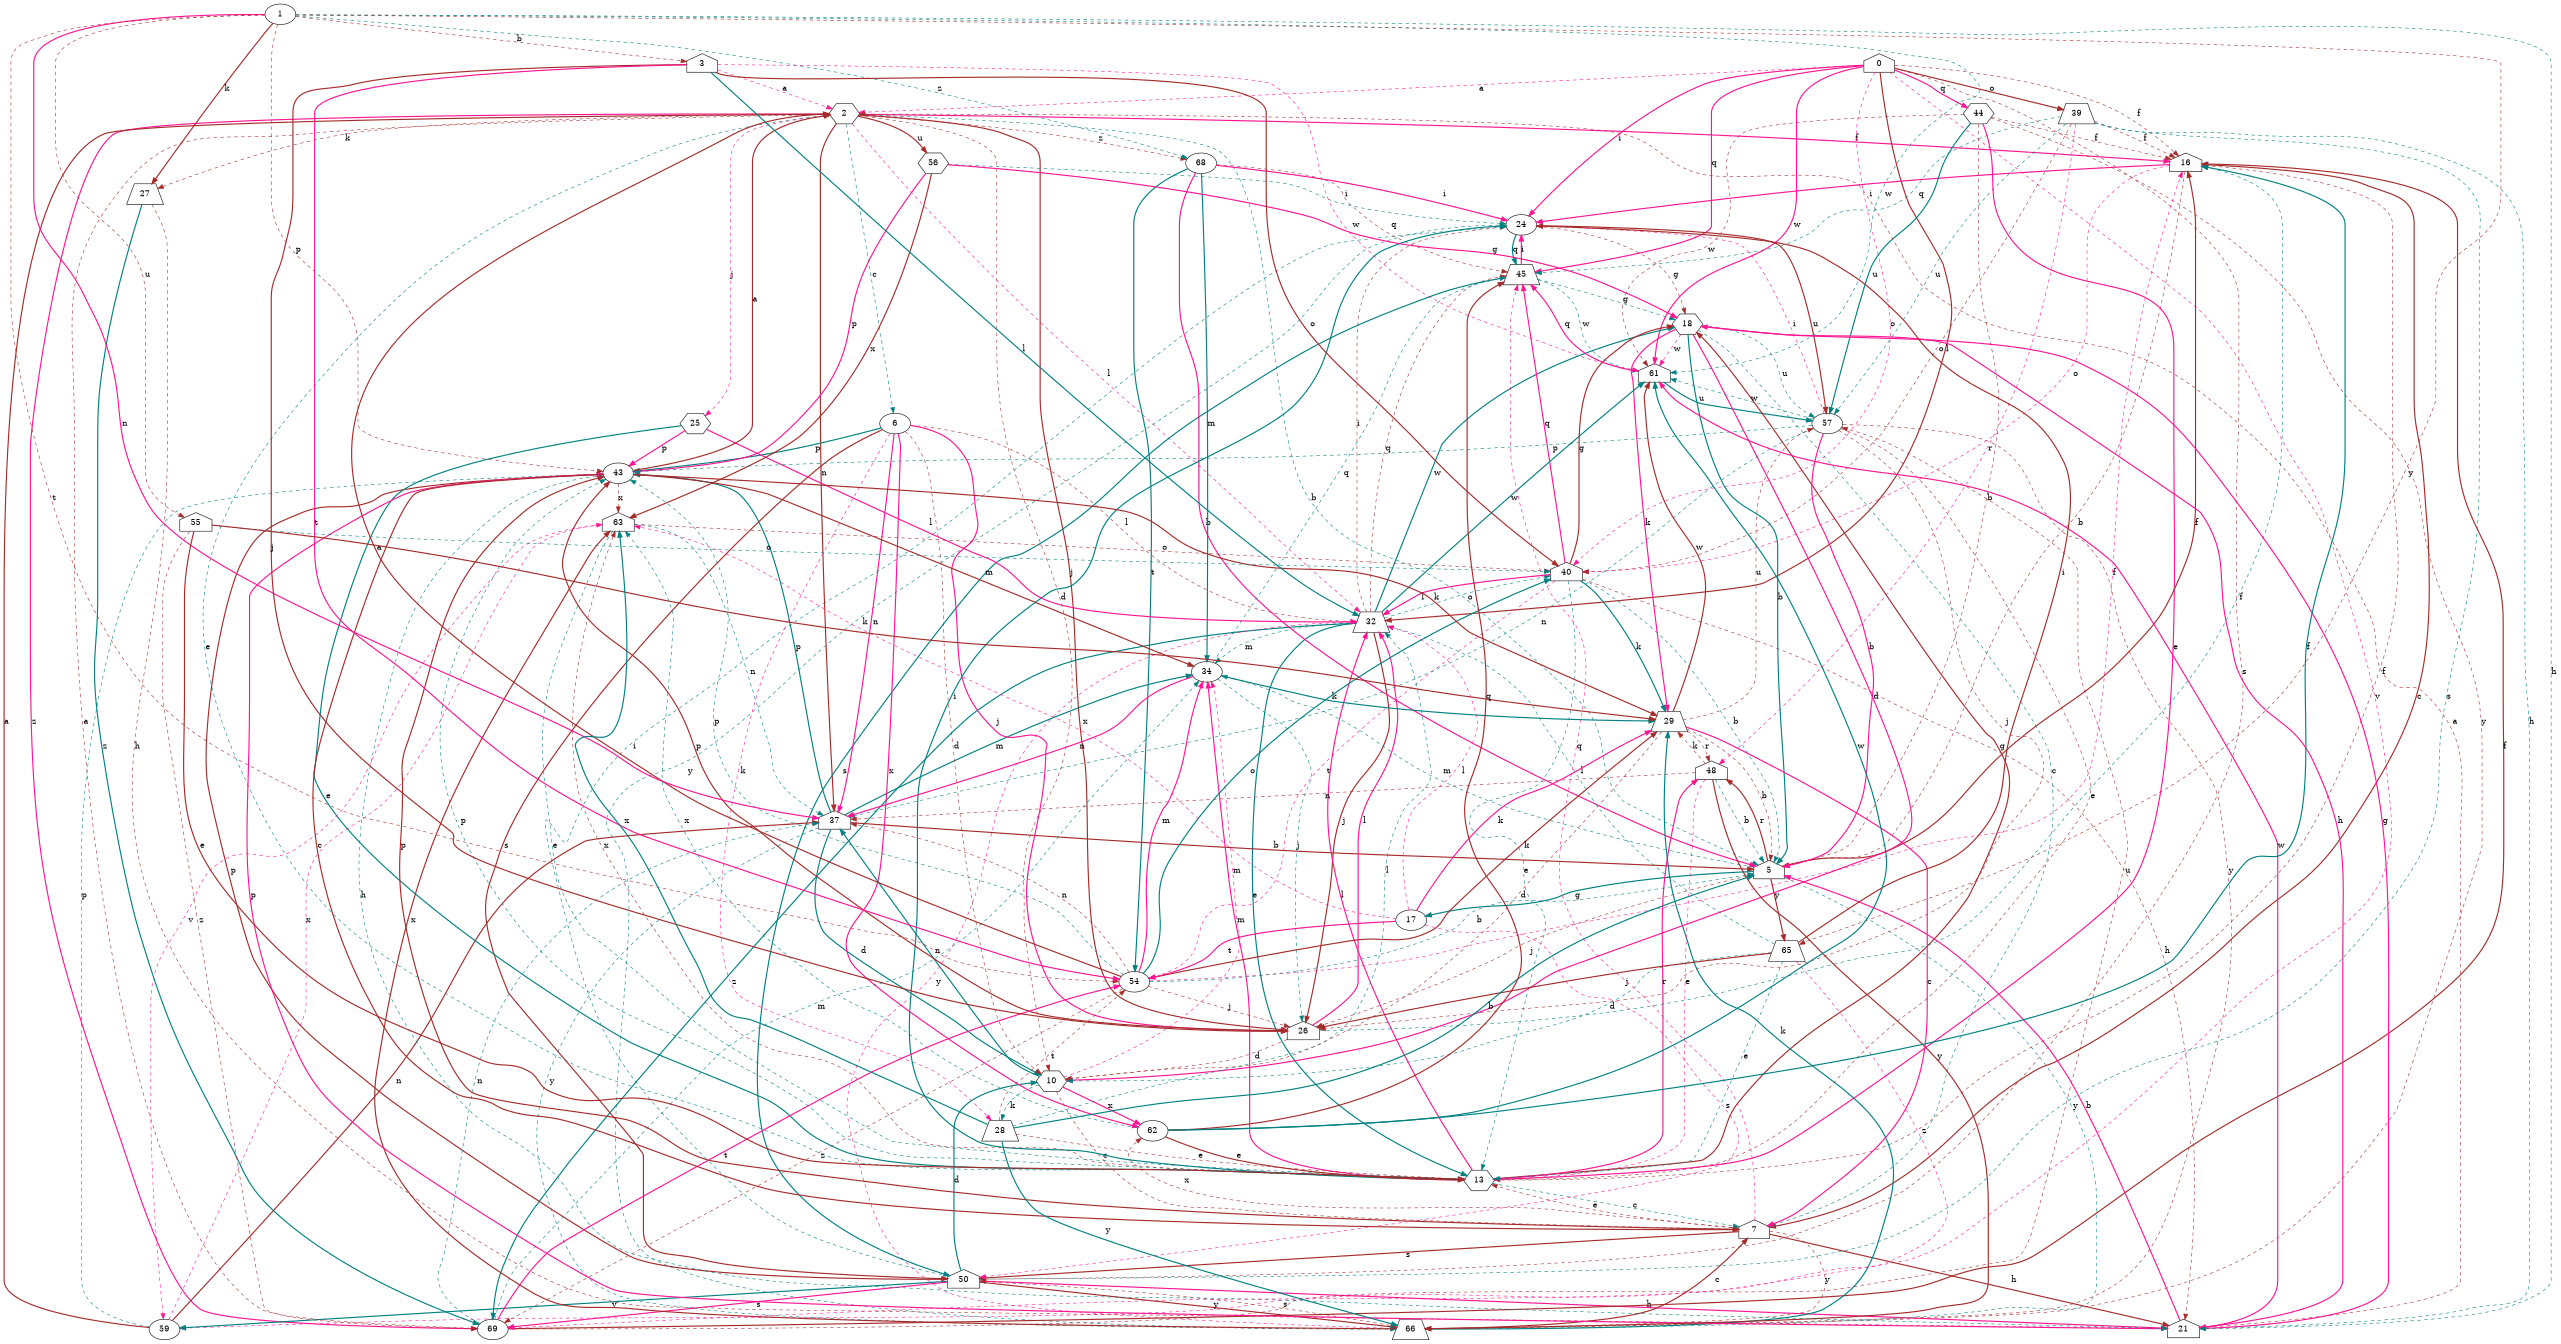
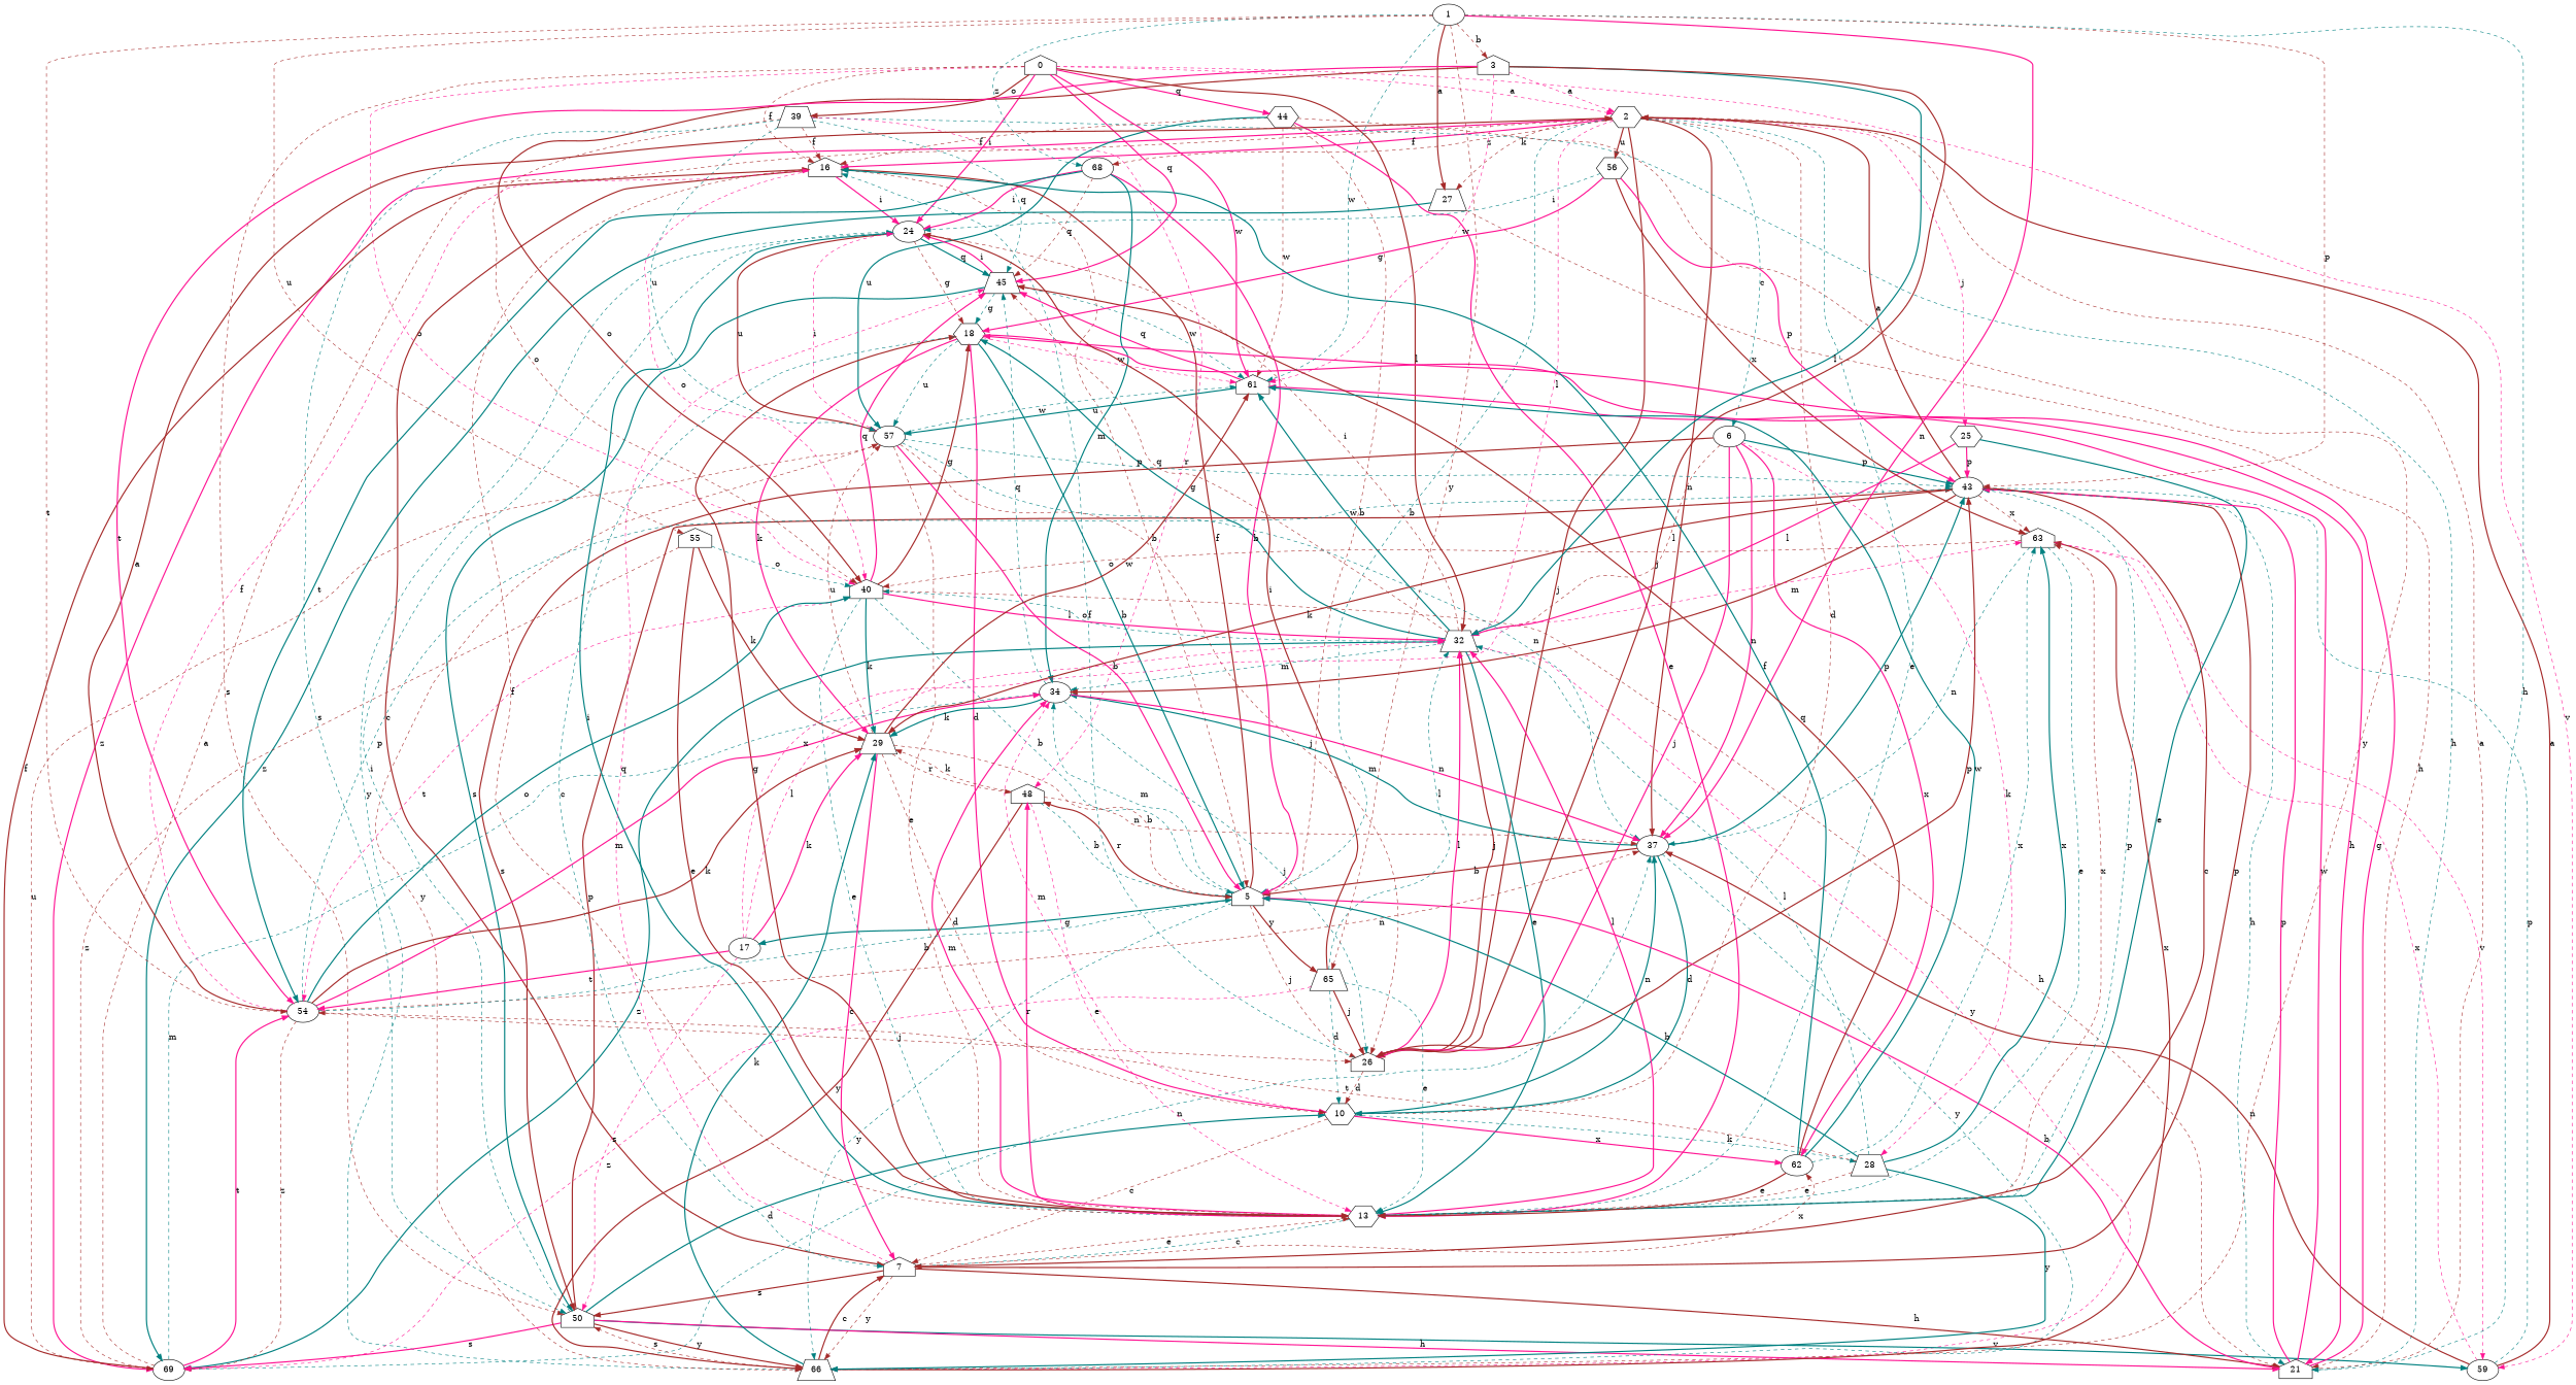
  strict digraph {
    node [shape=house]
    edge [color=brown style=dashed]
    2 [shape=hexagon]
    0
    16
    24 [shape=ellipse]
    32 [shape=trapezium]
    39 [shape=trapezium]
    40
    44 [shape=hexagon]
    45 [shape=trapezium]
    50
    59 [shape=ellipse]
    61
    27 [shape=trapezium]
-   37
+   37 [shape=ellipse]
    n15 [label=68 shape=ellipse]
    5
    6 [shape=ellipse]
    10 [shape=hexagon]
    13 [shape=hexagon]
    25 [shape=hexagon]
    26
    56 [shape=hexagon]
    69 [shape=ellipse]
    7
    66 [shape=trapezium]
    18 [shape=hexagon]
    57 [shape=ellipse]
    34 [shape=ellipse]
    21
    48
    54 [shape=ellipse]
    29 [shape=trapezium]
    43 [shape=ellipse]
    63
    1 [shape=ellipse]
    3
    55
    65 [shape=trapezium]
    17 [shape=ellipse]
    28 [shape=trapezium]
    62 [shape=ellipse]
    2 -> 16 [color=deeppink label=f style=bold]
    2 -> 32 [color=deeppink label=l]
    2 -> 27 [label=k]
    2 -> 37 [label=n style=bold]
    2 -> n15 [label=z]
    2 -> 5 [color=teal label=b]
    2 -> 6 [color=teal label=c]
    2 -> 10 [label=d]
    2 -> 13 [color=teal label=e]
    2 -> 25 [color=deeppink label=j]
    2 -> 26 [label=j style=bold]
    2 -> 56 [label=u style=bold]
    2 -> 69 [color=deeppink label=z style=bold]
    0 -> 2 [color=deeppink label=a]
    0 -> 16 [label=f]
    0 -> 24 [color=deeppink label=i style=bold]
    0 -> 32 [label=l style=bold]
    0 -> 39 [label=o style=bold]
    0 -> 40 [color=deeppink label=o]
    0 -> 44 [color=deeppink label=q style=bold]
    0 -> 45 [color=deeppink label=q style=bold]
    0 -> 50 [label=s]
    0 -> 59 [color=deeppink label=v]
    0 -> 61 [color=deeppink label=w style=bold]
    16 -> 24 [color=deeppink label=i style=bold]
    16 -> 40 [color=deeppink label=o]
    16 -> 5 [label=b]
    16 -> 7 [label=c style=bold]
    24 -> 45 [color=teal label=q style=bold]
    24 -> 66 [color=teal label=y]
    24 -> 18 [label=g]
    24 -> 57 [label=u style=bold]
    32 -> 24 [label=i]
    32 -> 40 [color=teal label=o]
    32 -> 45 [label=q]
    32 -> 61 [color=teal label=w style=bold]
    32 -> 13 [color=teal label=e style=bold]
    32 -> 26 [label=j style=bold]
    32 -> 69 [color=teal label=z style=bold]
    32 -> 66 [color=deeppink label=y]
-   32 -> 18 [color=teal label=w style=bold]
+   32 -> 18 [color=teal label=g style=bold]
    32 -> 34 [color=teal label=m]
    39 -> 16 [label=f]
    39 -> 40 [label=o]
    39 -> 45 [color=teal label=q]
    39 -> 50 [color=teal label=s]
    39 -> 57 [color=teal label=u]
    39 -> 21 [color=teal label=h]
    39 -> 48 [color=deeppink label=r]
    40 -> 32 [color=deeppink label=l style=bold]
    40 -> 45 [color=deeppink label=q style=bold]
    40 -> 5 [color=teal label=b]
    40 -> 13 [color=teal label=e]
    40 -> 18 [label=g style=bold]
    40 -> 21 [label=h]
    40 -> 54 [color=deeppink label=t]
    40 -> 29 [color=teal label=k style=bold]
    44 -> 16 [label=f]
    44 -> 61 [label=w]
    44 -> 5 [label=b]
    44 -> 13 [color=deeppink label=e style=bold]
    44 -> 66 [label=y]
    44 -> 57 [color=teal label=u style=bold]
    45 -> 24 [color=deeppink label=i style=bold]
    45 -> 50 [color=teal label=s style=bold]
    45 -> 61 [color=teal label=w]
    45 -> 18 [color=teal label=g]
    50 -> 24 [color=teal label=i]
    50 -> 59 [color=teal label=v style=bold]
    50 -> 10 [color=teal label=d style=bold]
    50 -> 69 [color=deeppink label=s style=bold]
    50 -> 66 [label=y style=bold]
    50 -> 21 [color=deeppink label=h style=bold]
    50 -> 43 [label=p style=bold]
    59 -> 2 [label=a style=bold]
    59 -> 37 [label=n style=bold]
    59 -> 43 [color=teal label=p]
    59 -> 63 [color=deeppink label=x]
    61 -> 45 [color=deeppink label=q style=bold]
    61 -> 57 [color=teal label=u style=bold]
    27 -> 69 [color=teal label=z style=bold]
    27 -> 21 [label=h]
    37 -> 5 [label=b style=bold]
    37 -> 10 [color=teal label=d style=bold]
    37 -> 66 [color=teal label=y]
    37 -> 34 [color=teal label=m style=bold]
    37 -> 43 [color=teal label=p style=bold]
    n15 -> 24 [color=deeppink label=i style=bold]
    n15 -> 45 [label=q]
    n15 -> 5 [color=deeppink label=b style=bold]
    n15 -> 34 [color=teal label=m style=bold]
    n15 -> 54 [color=teal label=t style=bold]
    5 -> 16 [label=f style=bold]
    5 -> 26 [label=j]
    5 -> 66 [color=teal label=y]
    5 -> 34 [color=teal label=m]
    5 -> 48 [label=r style=bold]
    5 -> 65 [label=y style=bold]
    5 -> 17 [color=teal label=g style=bold]
    6 -> 32 [label=l]
    6 -> 50 [label=s style=bold]
    6 -> 37 [color=deeppink label=n style=bold]
-   6 -> 10 [label=d]
    6 -> 26 [color=deeppink label=j style=bold]
    6 -> 43 [color=teal label=p style=bold]
    6 -> 28 [color=deeppink label=k]
    6 -> 62 [color=deeppink label=x style=bold]
    10 -> 37 [color=teal label=n style=bold]
    10 -> 7 [label=c]
    10 -> 34 [color=deeppink label=m]
    10 -> 28 [color=teal label=k]
    10 -> 62 [color=deeppink label=x style=bold]
    13 -> 16 [label=f]
    13 -> 24 [color=teal label=i style=bold]
    13 -> 32 [color=deeppink label=l style=bold]
    13 -> 7 [color=teal label=c]
    13 -> 18 [label=g style=bold]
    13 -> 34 [color=deeppink label=m style=bold]
    13 -> 48 [color=deeppink label=r style=bold]
    13 -> 43 [color=teal label=p]
    13 -> 63 [label=x]
    25 -> 32 [color=deeppink label=l style=bold]
    25 -> 13 [color=teal label=e style=bold]
    25 -> 43 [color=deeppink label=p style=bold]
    26 -> 16 [color=teal label=f]
    26 -> 32 [color=deeppink label=l style=bold]
    26 -> 10 [label=d]
    26 -> 43 [label=p style=bold]
    56 -> 24 [color=teal label=i]
    56 -> 18 [color=deeppink label=g style=bold]
    56 -> 43 [color=deeppink label=p style=bold]
    56 -> 63 [label=x style=bold]
    69 -> 2 [label=a]
    69 -> 16 [label=f style=bold]
    69 -> 37 [color=teal label=n]
    69 -> 57 [label=u]
    69 -> 34 [color=teal label=m]
    69 -> 54 [color=deeppink label=t style=bold]
    7 -> 45 [color=deeppink label=q]
    7 -> 50 [label=s style=bold]
    7 -> 13 [label=e]
    7 -> 66 [label=y]
    7 -> 21 [label=h style=bold]
    7 -> 43 [label=p style=bold]
    7 -> 62 [label=x]
    66 -> 50 [label=s]
    66 -> 7 [label=c style=bold]
    66 -> 29 [color=teal label=k style=bold]
    66 -> 63 [label=x style=bold]
    18 -> 61 [color=deeppink label=w]
    18 -> 5 [color=teal label=b style=bold]
    18 -> 10 [color=deeppink label=d style=bold]
    18 -> 7 [color=teal label=c]
    18 -> 57 [color=teal label=u]
    18 -> 21 [color=deeppink label=h style=bold]
    18 -> 29 [color=deeppink label=k style=bold]
    57 -> 24 [color=deeppink label=i]
    57 -> 61 [color=teal label=w]
    57 -> 37 [color=teal label=n]
    57 -> 5 [color=deeppink label=b style=bold]
    57 -> 13 [label=e]
    57 -> 26 [label=j]
    57 -> 66 [label=y]
    57 -> 43 [color=teal label=p]
    34 -> 45 [color=teal label=q]
    34 -> 37 [color=deeppink label=n style=bold]
    34 -> 26 [color=teal label=j]
    34 -> 29 [color=teal label=k style=bold]
    21 -> 2 [label=a]
    21 -> 61 [color=deeppink label=w style=bold]
    21 -> 5 [color=deeppink label=b style=bold]
    21 -> 18 [color=deeppink label=g style=bold]
    21 -> 43 [color=deeppink label=p style=bold]
    48 -> 37 [label=n]
    48 -> 5 [color=teal label=b]
    48 -> 13 [color=deeppink label=e]
    48 -> 66 [label=y style=bold]
    48 -> 29 [label=k]
    54 -> 2 [label=a style=bold]
    54 -> 16 [color=deeppink label=f]
    54 -> 40 [color=teal label=o style=bold]
    54 -> 37 [label=n]
    54 -> 5 [color=teal label=b]
    54 -> 26 [label=j]
    54 -> 69 [label=z]
    54 -> 34 [color=deeppink label=m style=bold]
    54 -> 29 [label=k style=bold]
    54 -> 43 [color=teal label=p]
    29 -> 61 [label=w style=bold]
    29 -> 5 [label=b]
    29 -> 10 [label=d]
    29 -> 7 [color=deeppink label=c style=bold]
    29 -> 57 [label=u]
    29 -> 48 [label=r]
    43 -> 2 [label=a style=bold]
    43 -> 7 [label=c style=bold]
    43 -> 34 [label=m style=bold]
    43 -> 21 [color=teal label=h]
    43 -> 29 [label=k style=bold]
    43 -> 63 [label=x]
    63 -> 40 [label=o]
    63 -> 59 [color=deeppink label=v]
    63 -> 37 [color=teal label=n]
    63 -> 13 [color=teal label=e]
    1 -> 61 [color=teal label=w]
-   1 -> 27 [label=k style=bold]
+   1 -> 27 [label=a style=bold]
    1 -> 37 [color=deeppink label=n style=bold]
    1 -> n15 [color=teal label=z]
    1 -> 21 [color=teal label=h]
    1 -> 54 [label=t]
    1 -> 43 [label=p]
    1 -> 3 [label=b]
    1 -> 55 [label=u]
    1 -> 65 [label=y]
    3 -> 2 [color=deeppink label=a]
    3 -> 32 [color=teal label=l style=bold]
    3 -> 40 [label=o style=bold]
    3 -> 61 [color=deeppink label=w]
    3 -> 26 [label=j style=bold]
    3 -> 54 [color=deeppink label=t style=bold]
    55 -> 40 [color=teal label=o]
    55 -> 13 [label=e style=bold]
    55 -> 69 [label=z]
    55 -> 29 [label=k style=bold]
    65 -> 24 [label=i style=bold]
    65 -> 32 [color=teal label=l]
    65 -> 10 [color=teal label=d]
    65 -> 13 [color=teal label=e]
    65 -> 26 [label=j style=bold]
    65 -> 69 [color=deeppink label=z]
    17 -> 32 [color=deeppink label=l]
    17 -> 50 [color=deeppink label=s]
    17 -> 54 [color=deeppink label=t style=bold]
    17 -> 29 [color=deeppink label=k style=bold]
    17 -> 63 [color=deeppink label=x]
    28 -> 32 [color=teal label=l]
    28 -> 5 [color=teal label=b style=bold]
    28 -> 13 [label=e]
    28 -> 66 [color=teal label=y style=bold]
    28 -> 54 [label=t]
    28 -> 63 [color=teal label=x style=bold]
    62 -> 16 [color=teal label=f style=bold]
    62 -> 45 [label=q style=bold]
    62 -> 61 [color=teal label=w style=bold]
    62 -> 13 [label=e style=bold]
    62 -> 63 [color=teal label=x]
  }
